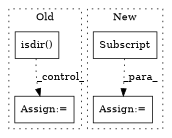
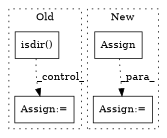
  digraph {
    node [a=68 l=3 shape=box]
    edge [style=dotted]
    n1 [a=75 l="14,1" label="isdir()" s="1289,1307"]
    n2 [label="Assign:=" s=1753]
-   n3 [a=63 l="47,0" label=Subscript s="1852,0"]
+   n3 [a=63 l="47,0" label=Assign s="1852,0"]
    n4 [label="Assign:=" s=1849]
    subgraph cluster_1 {
      label=Old
      style=dotted
      n1
      n2
    }
    subgraph cluster_2 {
      label=New
      style=dotted
      n3
      n4
    }
    n1 -> n2 [label=_control_]
    n3 -> n4 [label=_para_]
  }
